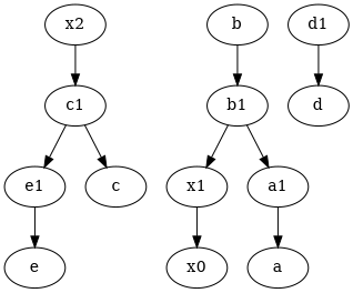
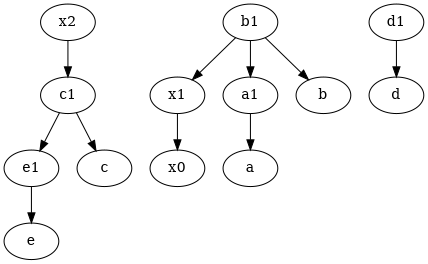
  digraph {
    e1
    e
    c1
    c
    x2
    b1
    x1
    a1
    x0
    a
    d1
    d
    b
    e1 -> e
    c1 -> e1
    c1 -> c
    x2 -> c1
    b1 -> x1
    b1 -> a1
    x1 -> x0
    a1 -> a
    d1 -> d
-   b -> b1
+   b1 -> b
  }
